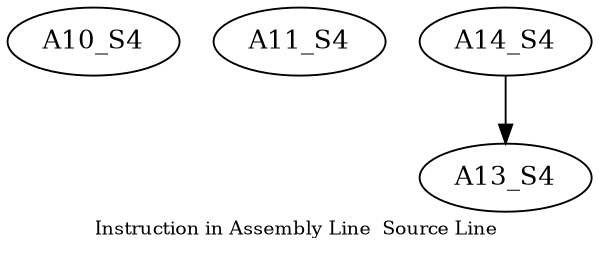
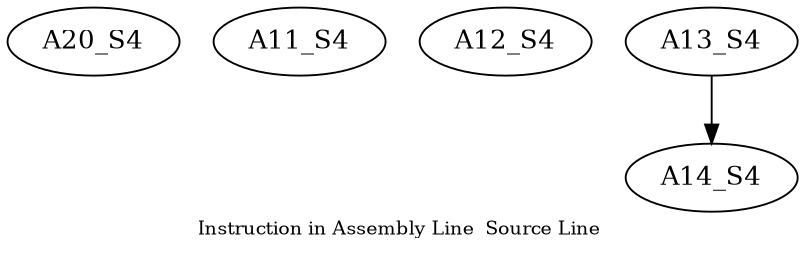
  digraph {
    fontsize=10
    label="Instruction in Assembly Line  Source Line "
-   A10_S4
+   A10_S4 [label=A20_S4]
    A11_S4
+   A12_S4
    A14_S4
    A13_S4
-   A14_S4 -> A13_S4
+   A13_S4 -> A14_S4
  }
